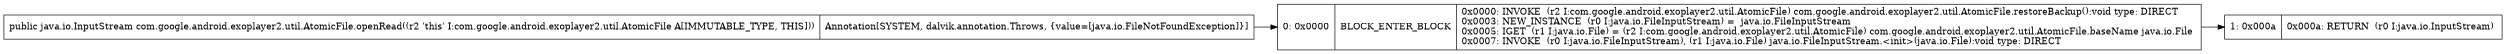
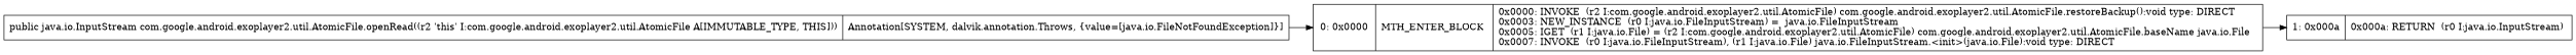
  digraph {
    rankdir=LR
    node [shape=record]
-   n1 [label="{0\:\ 0x0000|BLOCK_ENTER_BLOCK\l|0x0000: INVOKE  (r2 I:com.google.android.exoplayer2.util.AtomicFile) com.google.android.exoplayer2.util.AtomicFile.restoreBackup():void type: DIRECT \l0x0003: NEW_INSTANCE  (r0 I:java.io.FileInputStream) =  java.io.FileInputStream \l0x0005: IGET  (r1 I:java.io.File) = (r2 I:com.google.android.exoplayer2.util.AtomicFile) com.google.android.exoplayer2.util.AtomicFile.baseName java.io.File \l0x0007: INVOKE  (r0 I:java.io.FileInputStream), (r1 I:java.io.File) java.io.FileInputStream.\<init\>(java.io.File):void type: DIRECT \l}"]
+   n1 [label="{0\:\ 0x0000|MTH_ENTER_BLOCK\l|0x0000: INVOKE  (r2 I:com.google.android.exoplayer2.util.AtomicFile) com.google.android.exoplayer2.util.AtomicFile.restoreBackup():void type: DIRECT \l0x0003: NEW_INSTANCE  (r0 I:java.io.FileInputStream) =  java.io.FileInputStream \l0x0005: IGET  (r1 I:java.io.File) = (r2 I:com.google.android.exoplayer2.util.AtomicFile) com.google.android.exoplayer2.util.AtomicFile.baseName java.io.File \l0x0007: INVOKE  (r0 I:java.io.FileInputStream), (r1 I:java.io.File) java.io.FileInputStream.\<init\>(java.io.File):void type: DIRECT \l}"]
    n2 [label="{1\:\ 0x000a|0x000a: RETURN  (r0 I:java.io.InputStream) \l}"]
    n3 [label="{public java.io.InputStream com.google.android.exoplayer2.util.AtomicFile.openRead((r2 'this' I:com.google.android.exoplayer2.util.AtomicFile A[IMMUTABLE_TYPE, THIS]))  | Annotation[SYSTEM, dalvik.annotation.Throws, \{value=[java.io.FileNotFoundException]\}]\l}"]
    n1 -> n2
    n3 -> n1
  }
